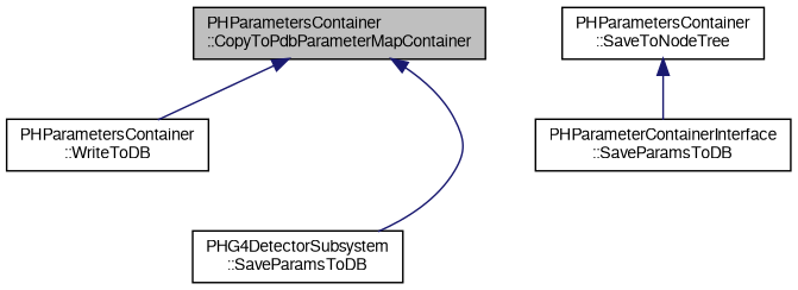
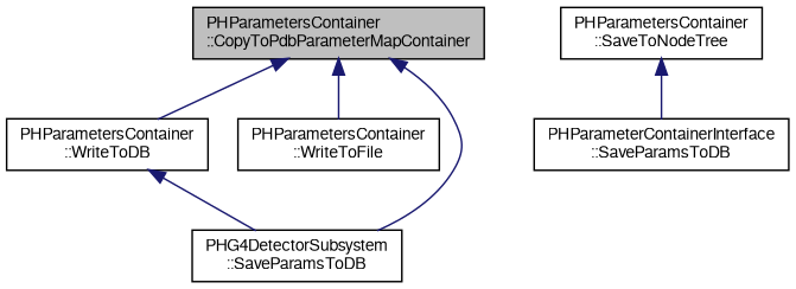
  digraph {
    rankdir=TB
    node [color=black fontname=FreeSans fontsize=10 shape=record]
    edge [color=midnightblue dir=back fontname=FreeSans fontsize=10 labelfontname=FreeSans labelfontsize=10 style=solid]
    n1 [fillcolor=grey75 fontcolor=black height=0.2 label="PHParametersContainer\l::CopyToPdbParameterMapContainer" style=filled width=0.4]
    n2 [height=0.2 label="PHParametersContainer\l::WriteToDB" width=0.4]
+   n3 [height=0.2 label="PHParametersContainer\l::WriteToFile" width=0.4]
    n4 [height=0.2 label="PHG4DetectorSubsystem\l::SaveParamsToDB" width=0.4]
    n5 [height=0.2 label="PHParametersContainer\l::SaveToNodeTree" width=0.4]
    n6 [height=0.2 label="PHParameterContainerInterface\l::SaveParamsToDB" width=0.4]
    n1 -> n2
+   n1 -> n3
    n1 -> n4
+   n2 -> n4
    n5 -> n6
  }
